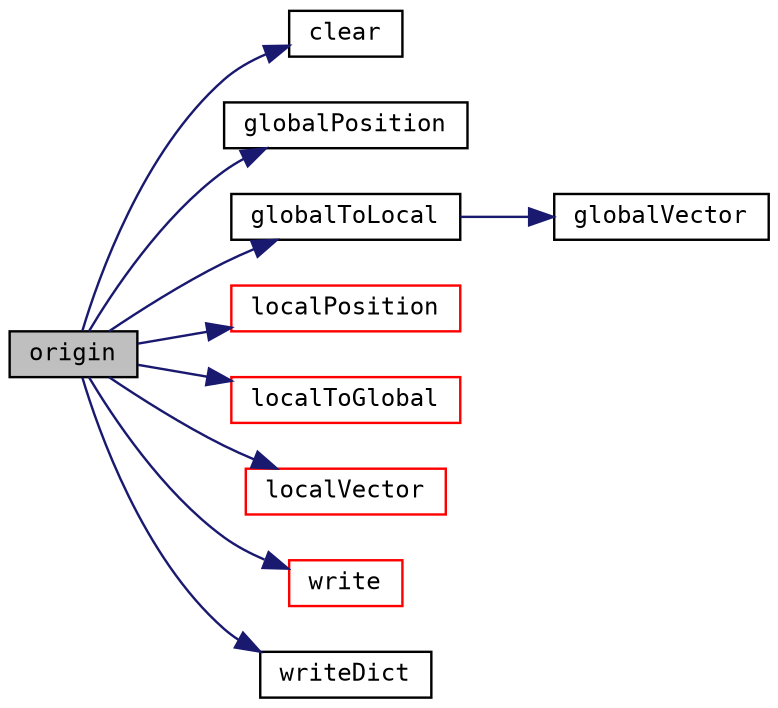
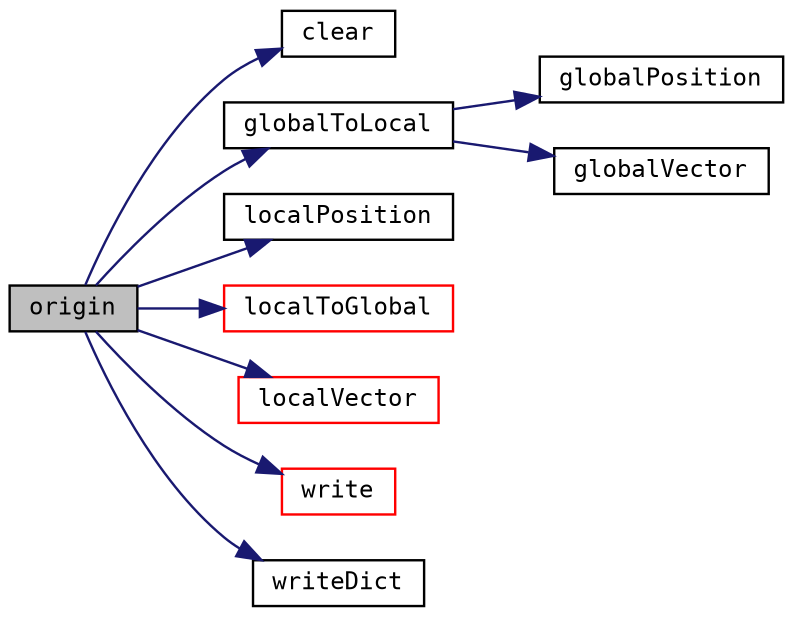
  digraph {
    fontname="DejaVu Sans Mono"
    rankdir=LR
    node [color=black fontname="DejaVu Sans Mono" fontsize=10 shape=record]
    edge [color=midnightblue fontname="DejaVu Sans Mono" fontsize=10 labelfontname=Helvetica labelfontsize=10 style=solid]
    n1 [fillcolor=grey75 fontcolor=black height=0.2 label=origin style=filled width=0.4]
    n2 [height=0.2 label=clear width=0.4]
    n3 [height=0.2 label=globalPosition width=0.4]
    n4 [height=0.2 label=globalToLocal width=0.4]
-   n5 [color=red height=0.2 label=localPosition width=0.4]
+   n5 [height=0.2 label=localPosition width=0.4]
    n6 [color=red height=0.2 label=localToGlobal width=0.4]
    n7 [color=red height=0.2 label=localVector width=0.4]
    n8 [color=red height=0.2 label=write width=0.4]
    n9 [height=0.2 label=writeDict width=0.4]
    n10 [height=0.2 label=globalVector width=0.4]
    n1 -> n2
-   n1 -> n3
+   n4 -> n3
    n1 -> n4
    n1 -> n5
    n1 -> n6
    n1 -> n7
    n1 -> n8
    n1 -> n9
    n4 -> n10
  }
